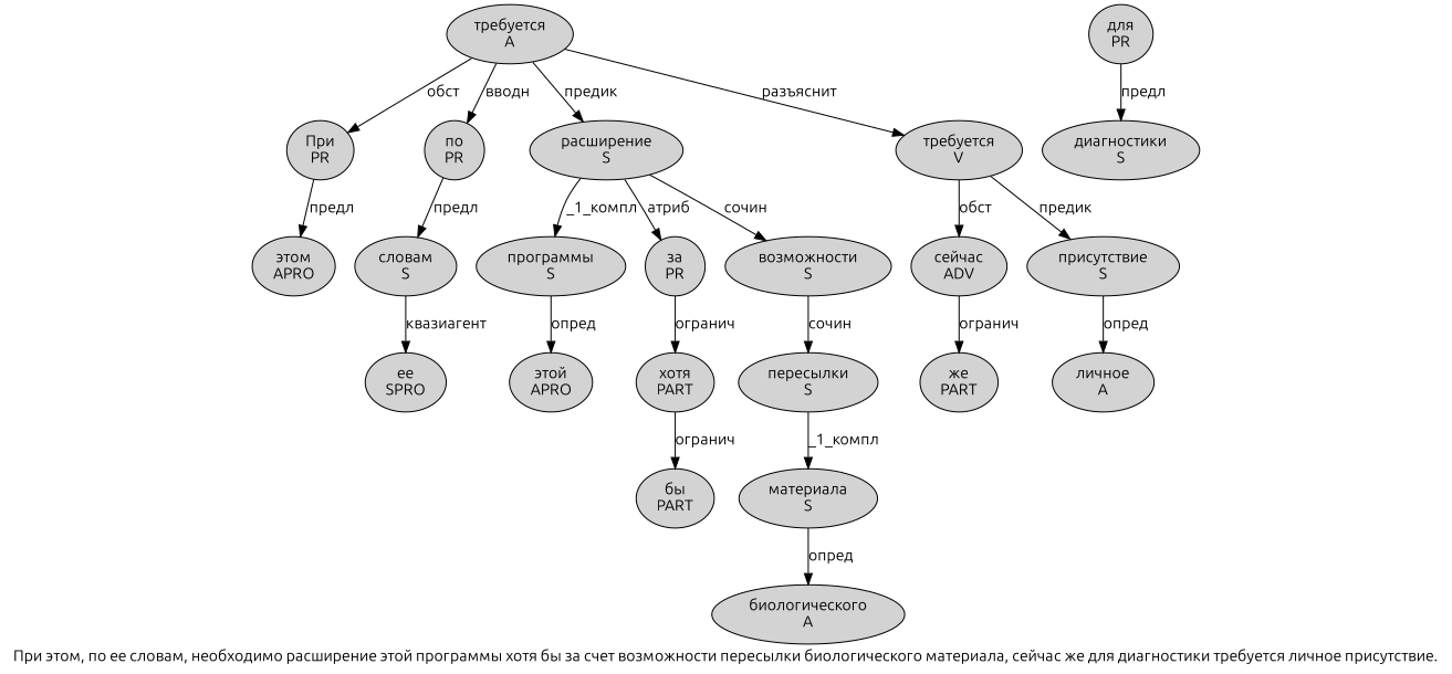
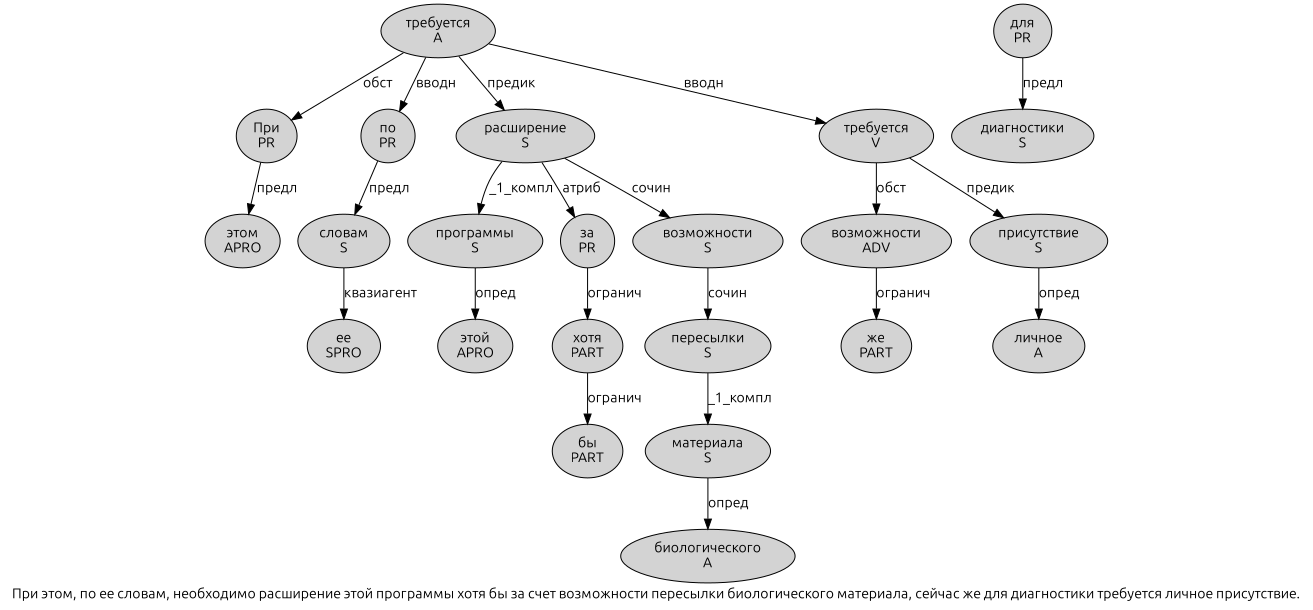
  digraph {
    fontname=Ubuntu
    label="При этом, по ее словам, необходимо расширение этой программы хотя бы за счет возможности пересылки биологического материала, сейчас же для диагностики требуется личное присутствие."
    node [fillcolor=lightgray fontname=Ubuntu penwidth=1 shape=ellipse style=filled]
    edge [fontname=Ubuntu]
    n1 [label="При\nPR"]
    n2 [label="этом\nAPRO"]
    n3 [label="по\nPR"]
    n4 [label="словам\nS"]
    n5 [label="ее\nSPRO"]
    n6 [label="требуется\nA"]
    n7 [label="расширение\nS"]
    n8 [label="требуется\nV"]
    n9 [label="программы\nS"]
    n10 [label="за\nPR"]
    n11 [label="возможности\nS"]
-   n12 [label="сейчас\nADV"]
+   n12 [label="возможности\nADV"]
    n13 [label="присутствие\nS"]
    n14 [label="этой\nAPRO"]
    n15 [label="хотя\nPART"]
    n16 [label="пересылки\nS"]
    n17 [label="бы\nPART"]
    n18 [label="материала\nS"]
    n19 [label="биологического\nA"]
    n20 [label="же\nPART"]
    n21 [label="для\nPR"]
    n22 [label="диагностики\nS"]
    n23 [label="личное\nA"]
    n1 -> n2 [label="предл"]
    n3 -> n4 [label="предл"]
    n4 -> n5 [label="квазиагент"]
    n6 -> n1 [label="обст"]
    n6 -> n3 [label="вводн"]
    n6 -> n7 [label="предик"]
-   n6 -> n8 [label="разъяснит"]
+   n6 -> n8 [label="вводн"]
    n7 -> n9 [label="_1_компл"]
    n7 -> n10 [label="атриб"]
    n7 -> n11 [label="сочин"]
    n8 -> n12 [label="обст"]
    n8 -> n13 [label="предик"]
    n9 -> n14 [label="опред"]
    n10 -> n15 [label="огранич"]
    n11 -> n16 [label="сочин"]
    n12 -> n20 [label="огранич"]
    n13 -> n23 [label="опред"]
    n15 -> n17 [label="огранич"]
    n16 -> n18 [label="_1_компл"]
    n18 -> n19 [label="опред"]
    n21 -> n22 [label="предл"]
  }
